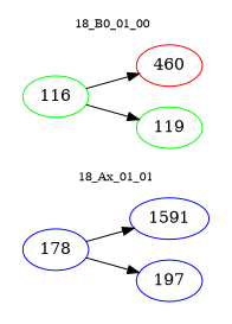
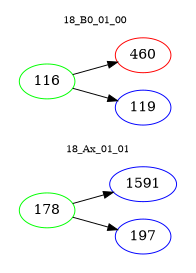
  digraph {
    rankdir=LR
    node [color=blue]
    edge [color=black]
-   n1 [label=178]
+   n1 [color=green label=178]
    n2 [label=197]
    n3 [label=1591]
    n4 [color=green label=116]
-   n5 [color=green label=119]
+   n5 [label=119]
    n6 [color=red label=460]
    subgraph cluster_1 {
      color=white
      fontsize=10
      label="18_Ax_01_01"
      n1
      n2
      n3
    }
    subgraph cluster_2 {
      color=white
      fontsize=10
      label="18_B0_01_00"
      n4
      n5
      n6
    }
    n1 -> n2
    n1 -> n3
    n4 -> n5
    n4 -> n6
  }
